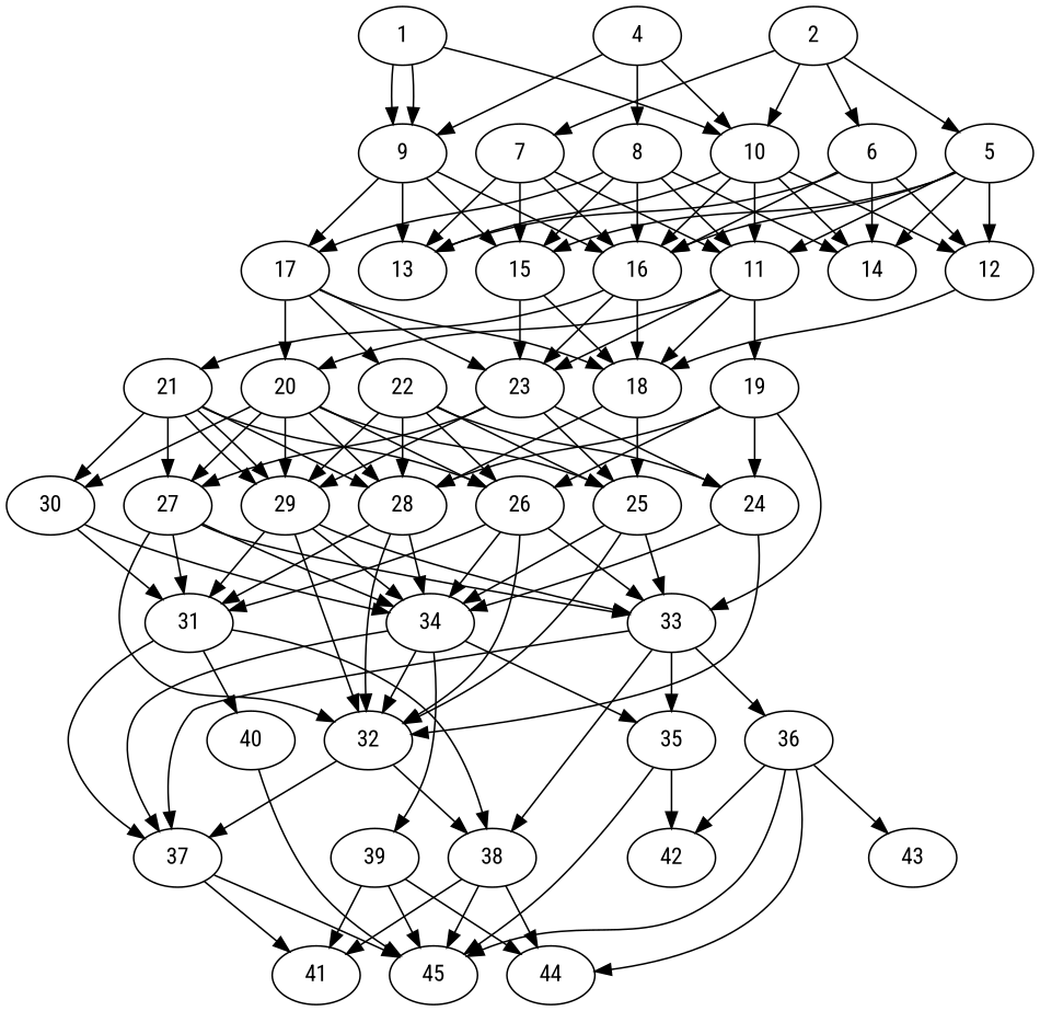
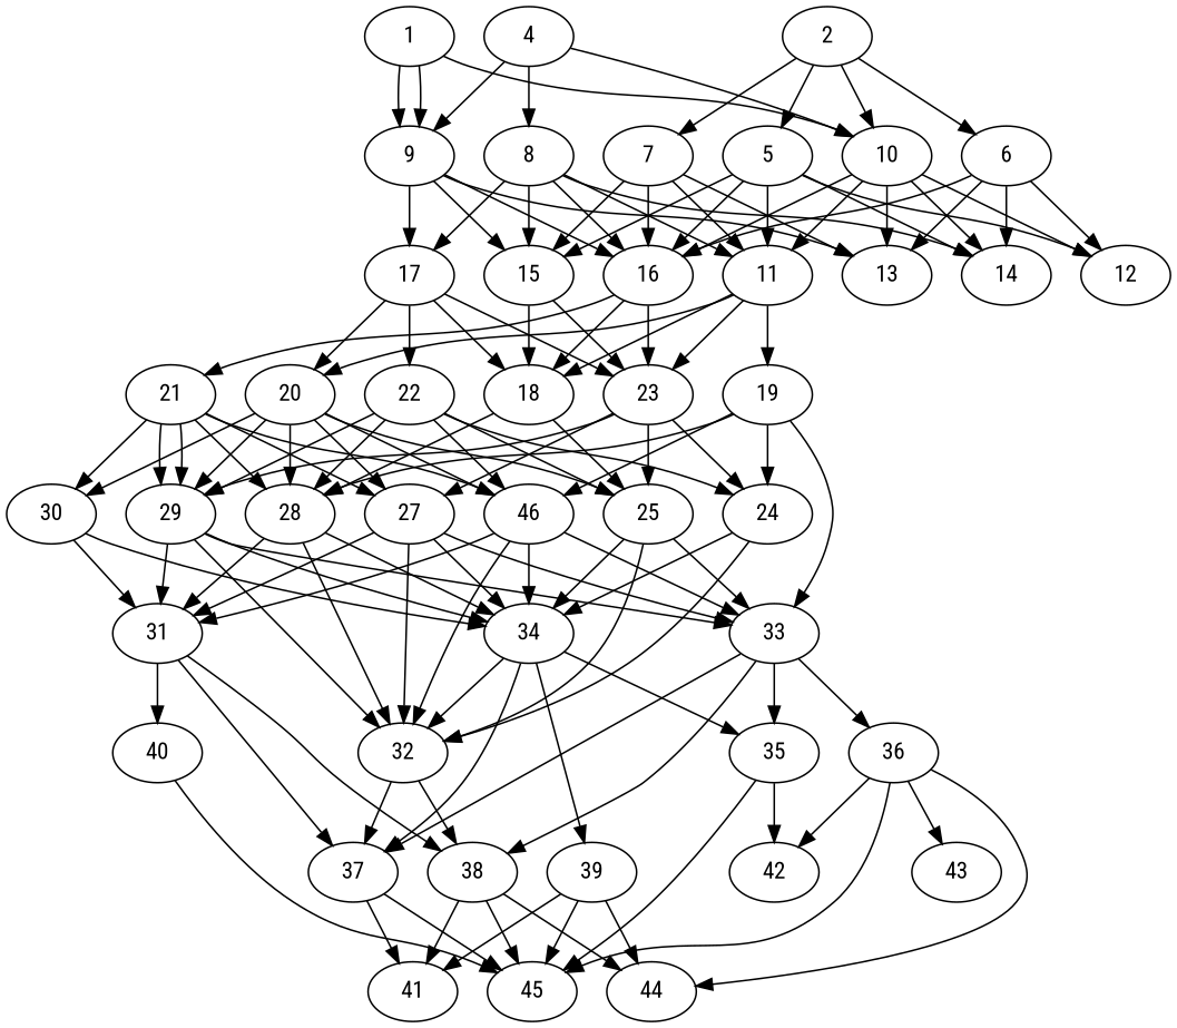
  digraph {
    fontname="Roboto Condensed"
    node [alpha=0.08 fontname="Roboto Condensed"]
    edge [fontname="Roboto Condensed"]
    1 [alpha=0.14 expect_size=24628224]
    9 [expect_size=5977088]
    10 [alpha=0.02 expect_size=5491712]
    15 [expect_size=36781056]
    16 [alpha=0.19 expect_size=39398400]
    13 [expect_size=12392448]
    17 [alpha=0.15 expect_size=49060864]
    11 [alpha=0.10 expect_size=34180096]
    12 [alpha=0.11 expect_size=19468288]
    14 [alpha=0.17 expect_size=41696256]
    18 [alpha=0.10 expect_size=35298304]
    23 [alpha=0.13 expect_size=48721920]
    21 [alpha=0.05 expect_size=45520896]
    20 [alpha=0.01 expect_size=41461760]
    22 [expect_size=22619136]
    19 [alpha=0.05 expect_size=22516736]
    2 [alpha=0.17 expect_size=49261568]
    5 [alpha=0.01 expect_size=12129280]
    6 [alpha=0.04 expect_size=24400896]
    7 [alpha=0.14 expect_size=24163328]
    4 [alpha=0.18 expect_size=18883584]
    8 [alpha=0.15 expect_size=22471680]
    25 [alpha=0.18 expect_size=14008320]
    28 [alpha=0.07 expect_size=17148928]
    24 [alpha=0.04 expect_size=20739072]
-   26 [alpha=0.20 expect_size=31909888]
+   26 [alpha=0.20 expect_size=31909888 label=46]
    33 [expect_size=39068672]
    27 [alpha=0.10 expect_size=29280256]
    29 [alpha=0.05 expect_size=40830976]
    30 [alpha=0.03 expect_size=5940224]
    32 [alpha=0.09 expect_size=20542464]
    34 [alpha=0.02 expect_size=22637568]
    31 [alpha=0.13 expect_size=8443904]
    37 [alpha=0.13 expect_size=26813440]
    38 [alpha=0.07 expect_size=50196480]
    35 [alpha=0.10 expect_size=32073728]
    39 [expect_size=20086784]
    36 [alpha=0.13 expect_size=27079680]
    40 [alpha=0.04 expect_size=31591424]
    45 [alpha=0.13 expect_size=17224704]
    41 [alpha=0.18 expect_size=37771264]
    44 [alpha=0.04 expect_size=11897856]
    42 [alpha=0.19 expect_size=20380672]
    43 [alpha=0.18 expect_size=40829952]
    1 -> 9
    1 -> 9
    1 -> 10
    9 -> 15
    9 -> 16
    9 -> 13
    9 -> 17
    10 -> 16
    10 -> 13
    10 -> 11
    10 -> 12
    10 -> 14
    15 -> 18
    15 -> 23
    16 -> 18
    16 -> 23
    16 -> 21
    17 -> 18
    17 -> 23
    17 -> 20
    17 -> 22
    11 -> 18
    11 -> 23
    11 -> 20
    11 -> 19
-   12 -> 18
    18 -> 25
    18 -> 28
    23 -> 25
    23 -> 24
    23 -> 27
    23 -> 29
    21 -> 28
    21 -> 26
    21 -> 27
    21 -> 29
    21 -> 29
    21 -> 30
    20 -> 25
    20 -> 28
    20 -> 26
    20 -> 27
    20 -> 29
    20 -> 30
    22 -> 25
    22 -> 28
    22 -> 24
    22 -> 26
    22 -> 29
    19 -> 28
    19 -> 24
    19 -> 26
    19 -> 33
    2 -> 10
    2 -> 5
    2 -> 6
    2 -> 7
    5 -> 15
    5 -> 16
    5 -> 11
    5 -> 12
    5 -> 14
    6 -> 16
    6 -> 13
    6 -> 12
    6 -> 14
    7 -> 15
    7 -> 16
    7 -> 13
    7 -> 11
    4 -> 9
    4 -> 10
    4 -> 8
    8 -> 15
    8 -> 16
    8 -> 17
    8 -> 11
    8 -> 14
    25 -> 33
    25 -> 32
    25 -> 34
    28 -> 32
    28 -> 34
    28 -> 31
    24 -> 32
    24 -> 34
    26 -> 33
    26 -> 32
    26 -> 34
    26 -> 31
    33 -> 37
    33 -> 38
    33 -> 35
    33 -> 36
    27 -> 33
    27 -> 32
    27 -> 34
    27 -> 31
    29 -> 33
    29 -> 32
    29 -> 34
    29 -> 31
    30 -> 34
    30 -> 31
    32 -> 37
    32 -> 38
    34 -> 32
    34 -> 37
    34 -> 35
    34 -> 39
    31 -> 37
    31 -> 38
    31 -> 40
    37 -> 45
    37 -> 41
    38 -> 45
    38 -> 41
    38 -> 44
    35 -> 45
    35 -> 42
    39 -> 45
    39 -> 41
    39 -> 44
    36 -> 45
    36 -> 44
    36 -> 42
    36 -> 43
    40 -> 45
  }
